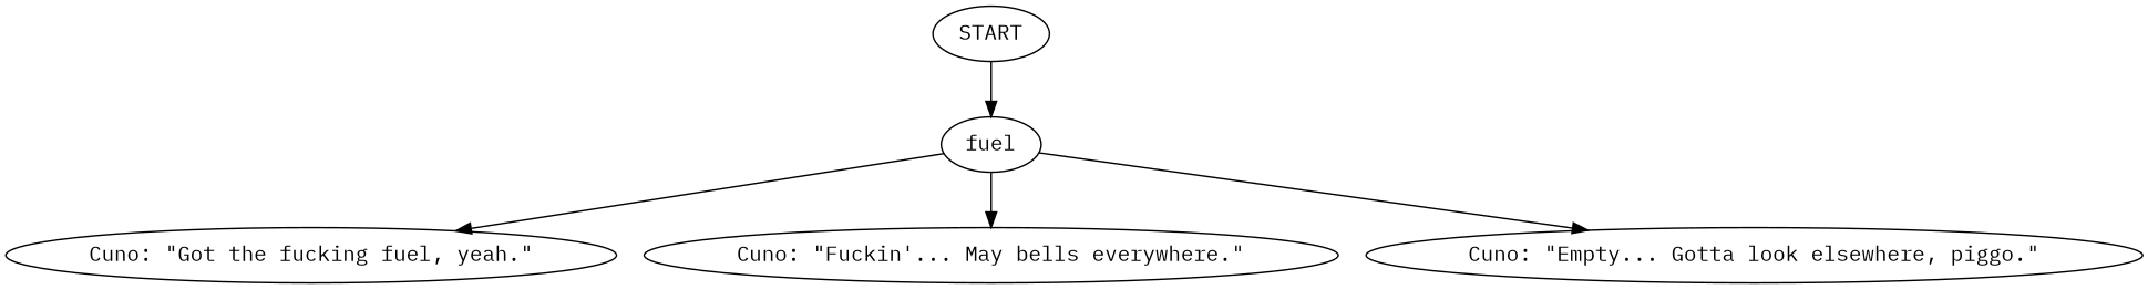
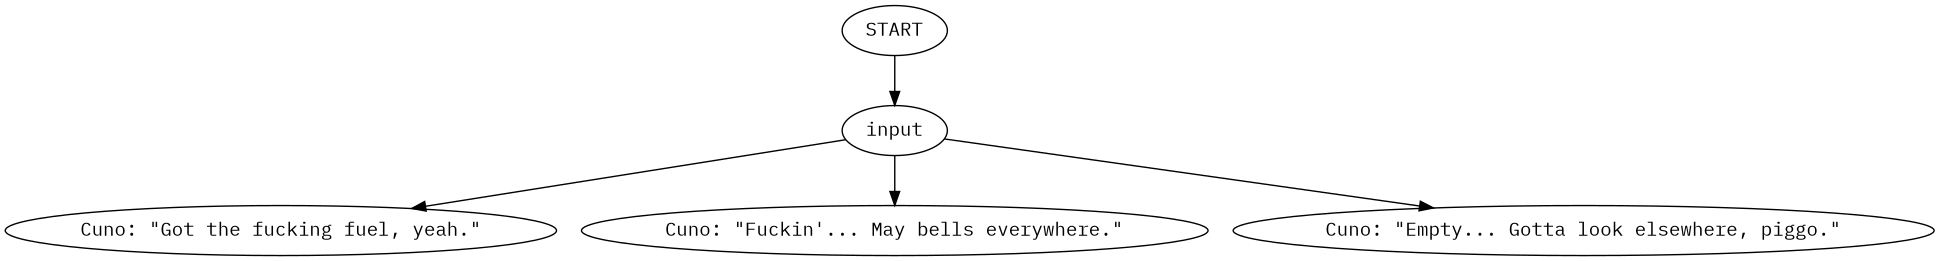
  digraph {
    fontname="IBM Plex Mono"
    node [fontname="IBM Plex Mono"]
    edge [fontname="IBM Plex Mono"]
    n1 [label=START]
-   n2 [label=fuel]
+   n2 [label=input]
    n3 [label="Cuno: \"Got the fucking fuel, yeah.\""]
    n4 [label="Cuno: \"Fuckin'... May bells everywhere.\""]
    n5 [label="Cuno: \"Empty... Gotta look elsewhere, piggo.\""]
    n1 -> n2
    n2 -> n3
    n2 -> n4
    n2 -> n5
  }
